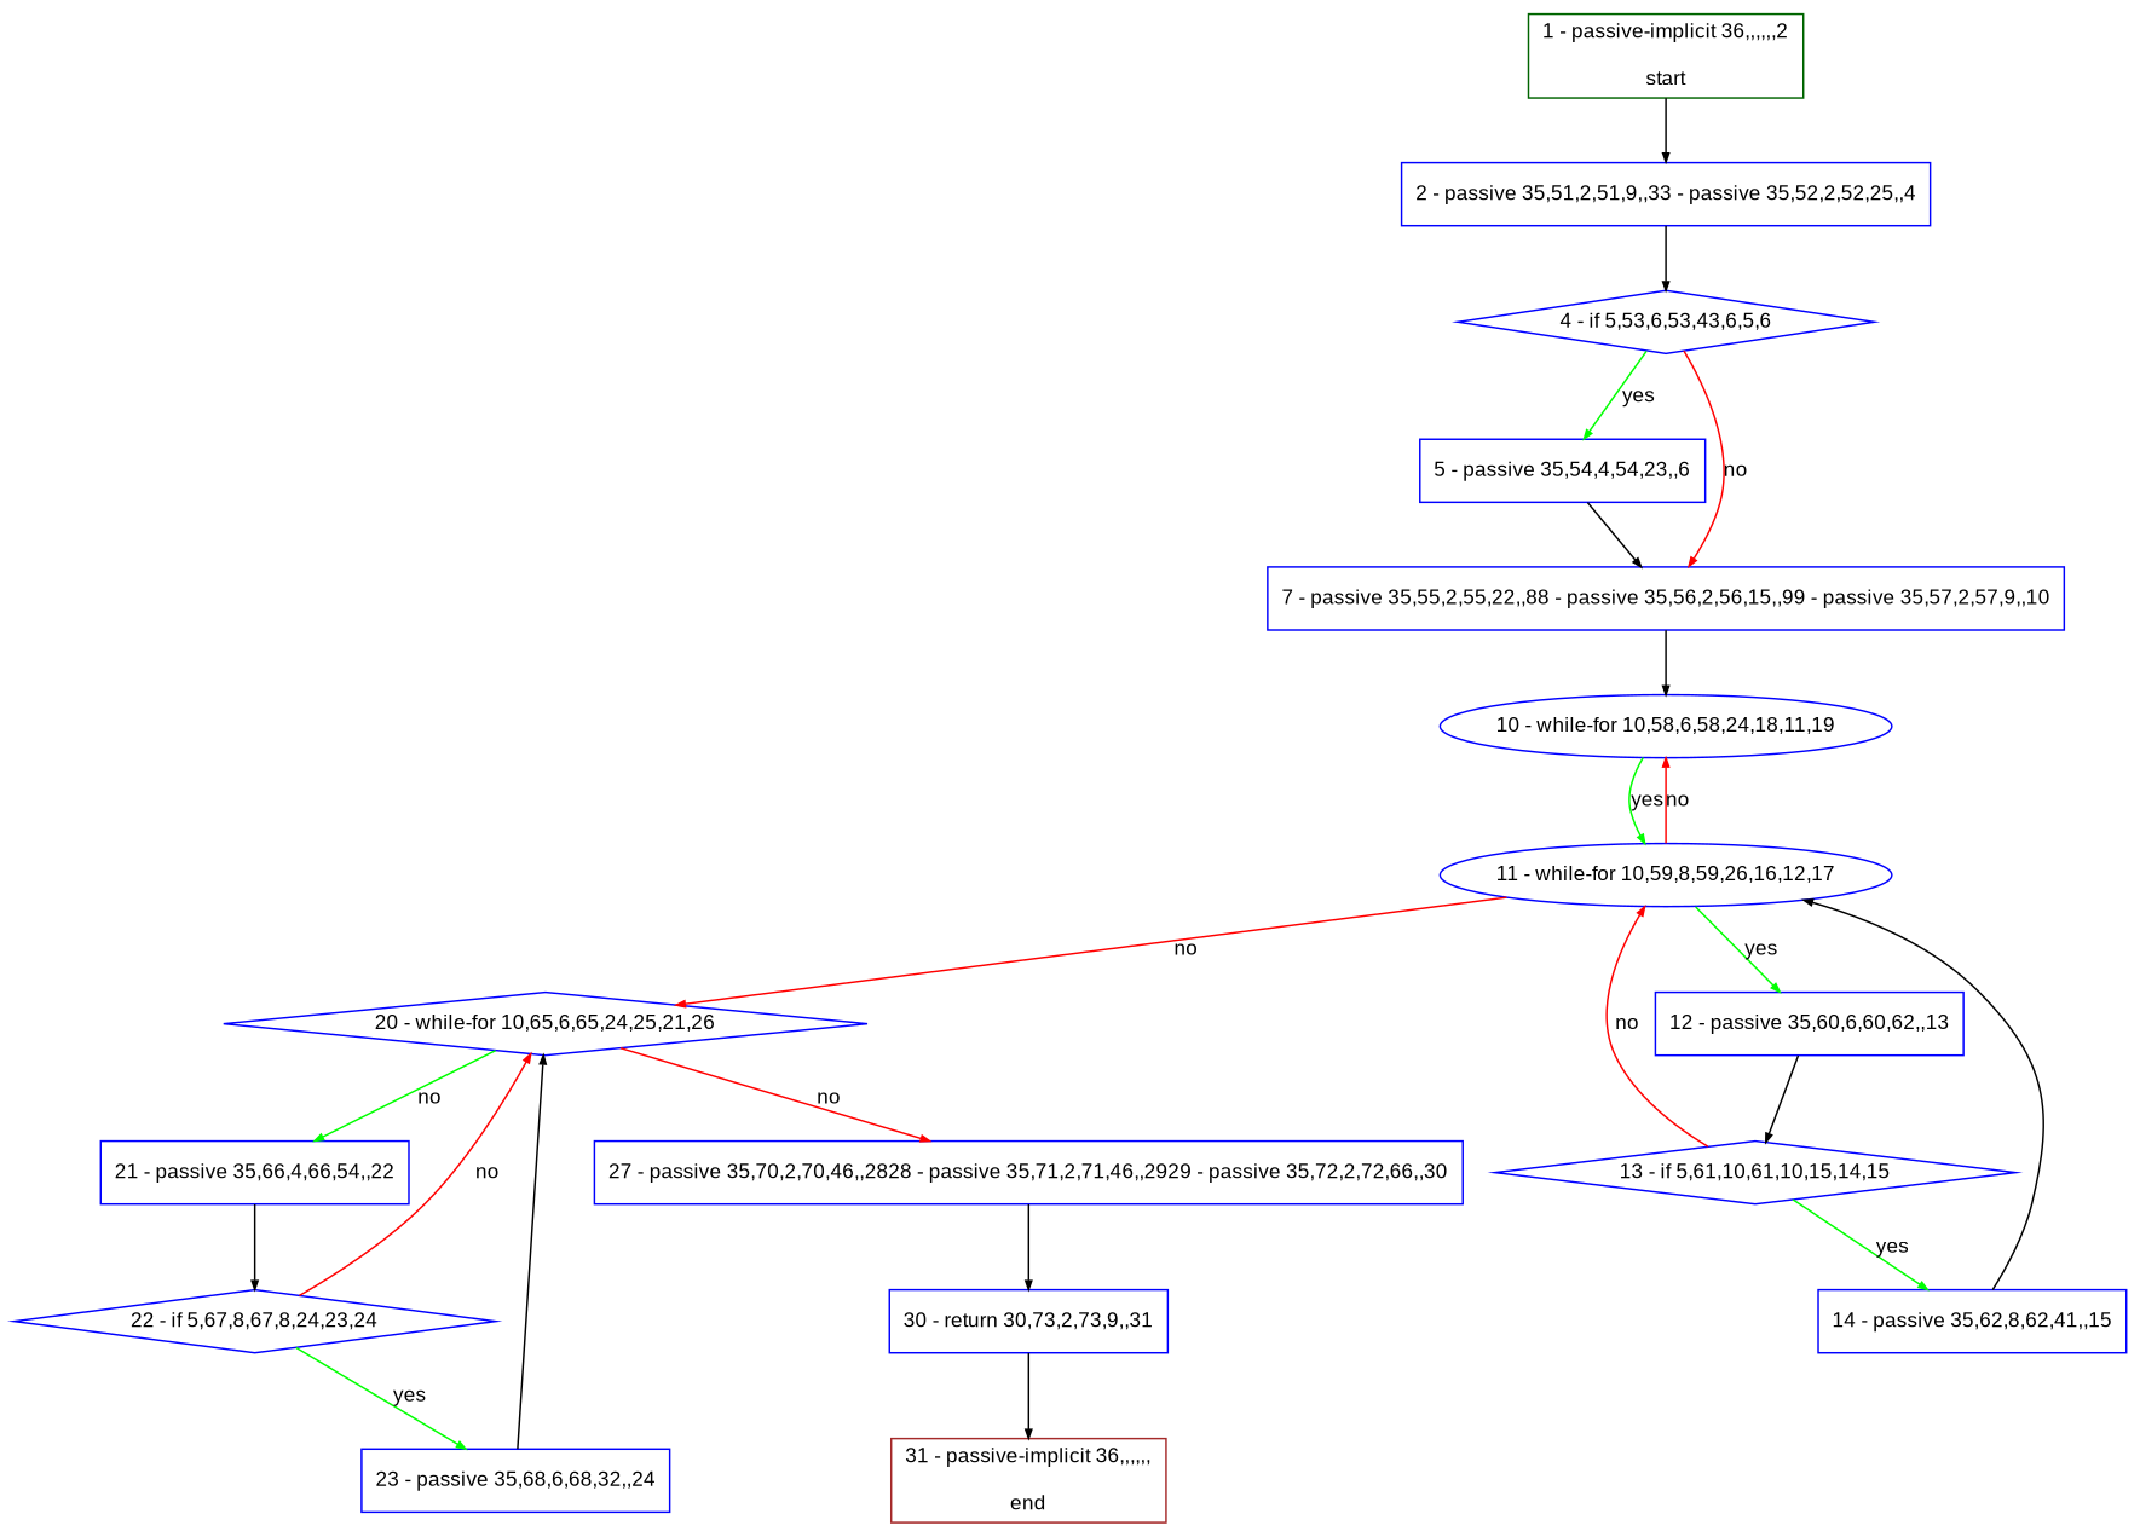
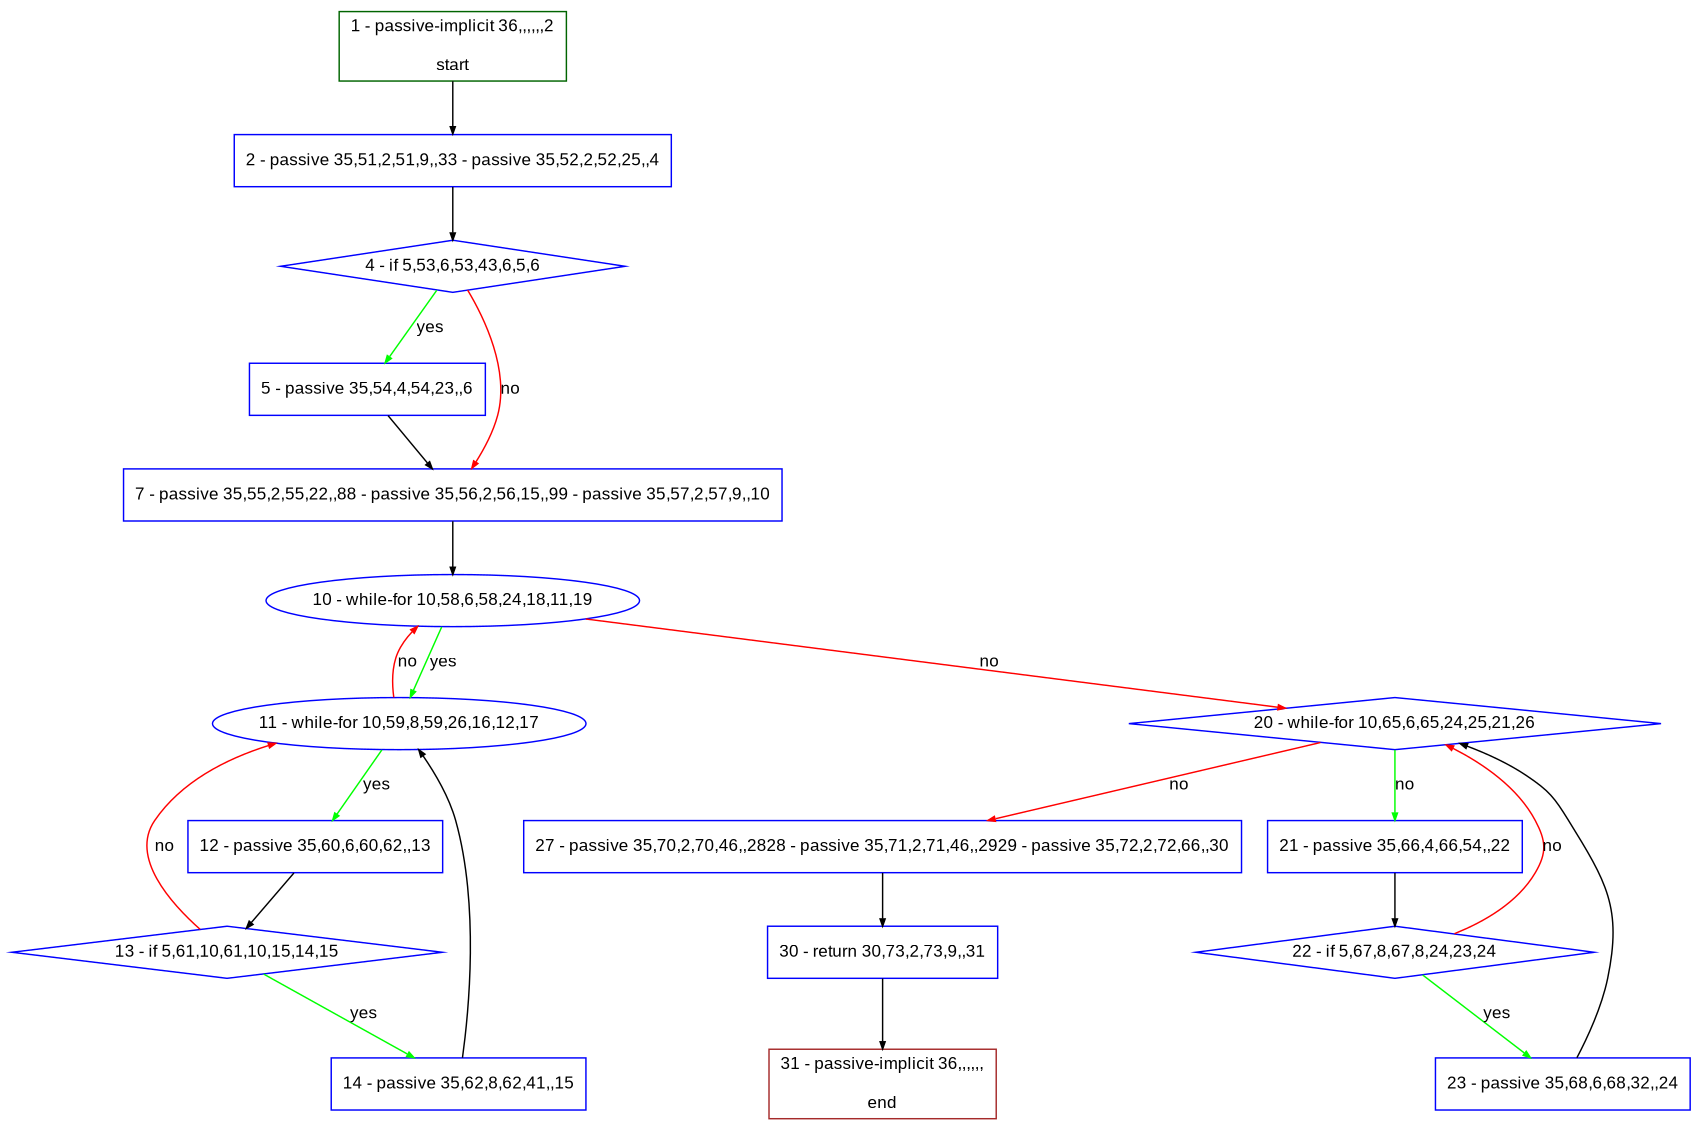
  digraph {
    bgcolor=white
    compound=true
    fillcolor="#FFFFCC"
    fontname=Arial
    fontsize=12
    pack=true
    packmode=clust
    style="rounded,filled"
    node [color="#0000ff" compound=true fillcolor="#ffffff" fixedsize=false fontname=Arial fontsize=12 node_initialized=no shape=box style=filled]
    edge [arrowhead=normal arrowsize=0.5 arrowtail=none color="#000000" compound=true dir=forward fontcolor=black fontname=Arial fontsize=12]
    n1 [label="2 - passive 35,51,2,51,9,,33 - passive 35,52,2,52,25,,4"]
    n2 [label="4 - if 5,53,6,53,43,6,5,6" shape=diamond]
    n3 [label="5 - passive 35,54,4,54,23,,6"]
    n4 [label="7 - passive 35,55,2,55,22,,88 - passive 35,56,2,56,15,,99 - passive 35,57,2,57,9,,10"]
    n5 [color="#006400" label="1 - passive-implicit 36,,,,,,2\n\nstart"]
    n6 [label="10 - while-for 10,58,6,58,24,18,11,19" shape=oval]
    n7 [label="11 - while-for 10,59,8,59,26,16,12,17" shape=oval]
    n8 [label="20 - while-for 10,65,6,65,24,25,21,26" shape=diamond]
    n9 [label="12 - passive 35,60,6,60,62,,13"]
    n10 [label="21 - passive 35,66,4,66,54,,22"]
    n11 [label="27 - passive 35,70,2,70,46,,2828 - passive 35,71,2,71,46,,2929 - passive 35,72,2,72,66,,30"]
    n12 [label="13 - if 5,61,10,61,10,15,14,15" shape=diamond]
    n13 [label="22 - if 5,67,8,67,8,24,23,24" shape=diamond]
    n14 [label="30 - return 30,73,2,73,9,,31"]
    n15 [label="14 - passive 35,62,8,62,41,,15"]
    n16 [label="23 - passive 35,68,6,68,32,,24"]
    n17 [color="#a52a2a" label="31 - passive-implicit 36,,,,,,\n\nend"]
    n1 -> n2
    n2 -> n3 [color="#00ff00" label=yes]
    n2 -> n4 [color="#ff0000" label=no]
    n3 -> n4
    n4 -> n6
    n5 -> n1
    n6 -> n7 [color="#00ff00" label=yes]
-   n7 -> n8 [color="#ff0000" label=no]
+   n6 -> n8 [color="#ff0000" label=no]
    n7 -> n6 [color="#ff0000" label=no]
    n7 -> n9 [color="#00ff00" label=yes]
    n8 -> n10 [color="#00ff00" label=no]
    n8 -> n11 [color="#ff0000" label=no]
    n9 -> n12
    n10 -> n13
    n11 -> n14
    n12 -> n7 [color="#ff0000" label=no]
    n12 -> n15 [color="#00ff00" label=yes]
    n13 -> n8 [color="#ff0000" label=no]
    n13 -> n16 [color="#00ff00" label=yes]
    n14 -> n17
    n15 -> n7
    n16 -> n8
  }
